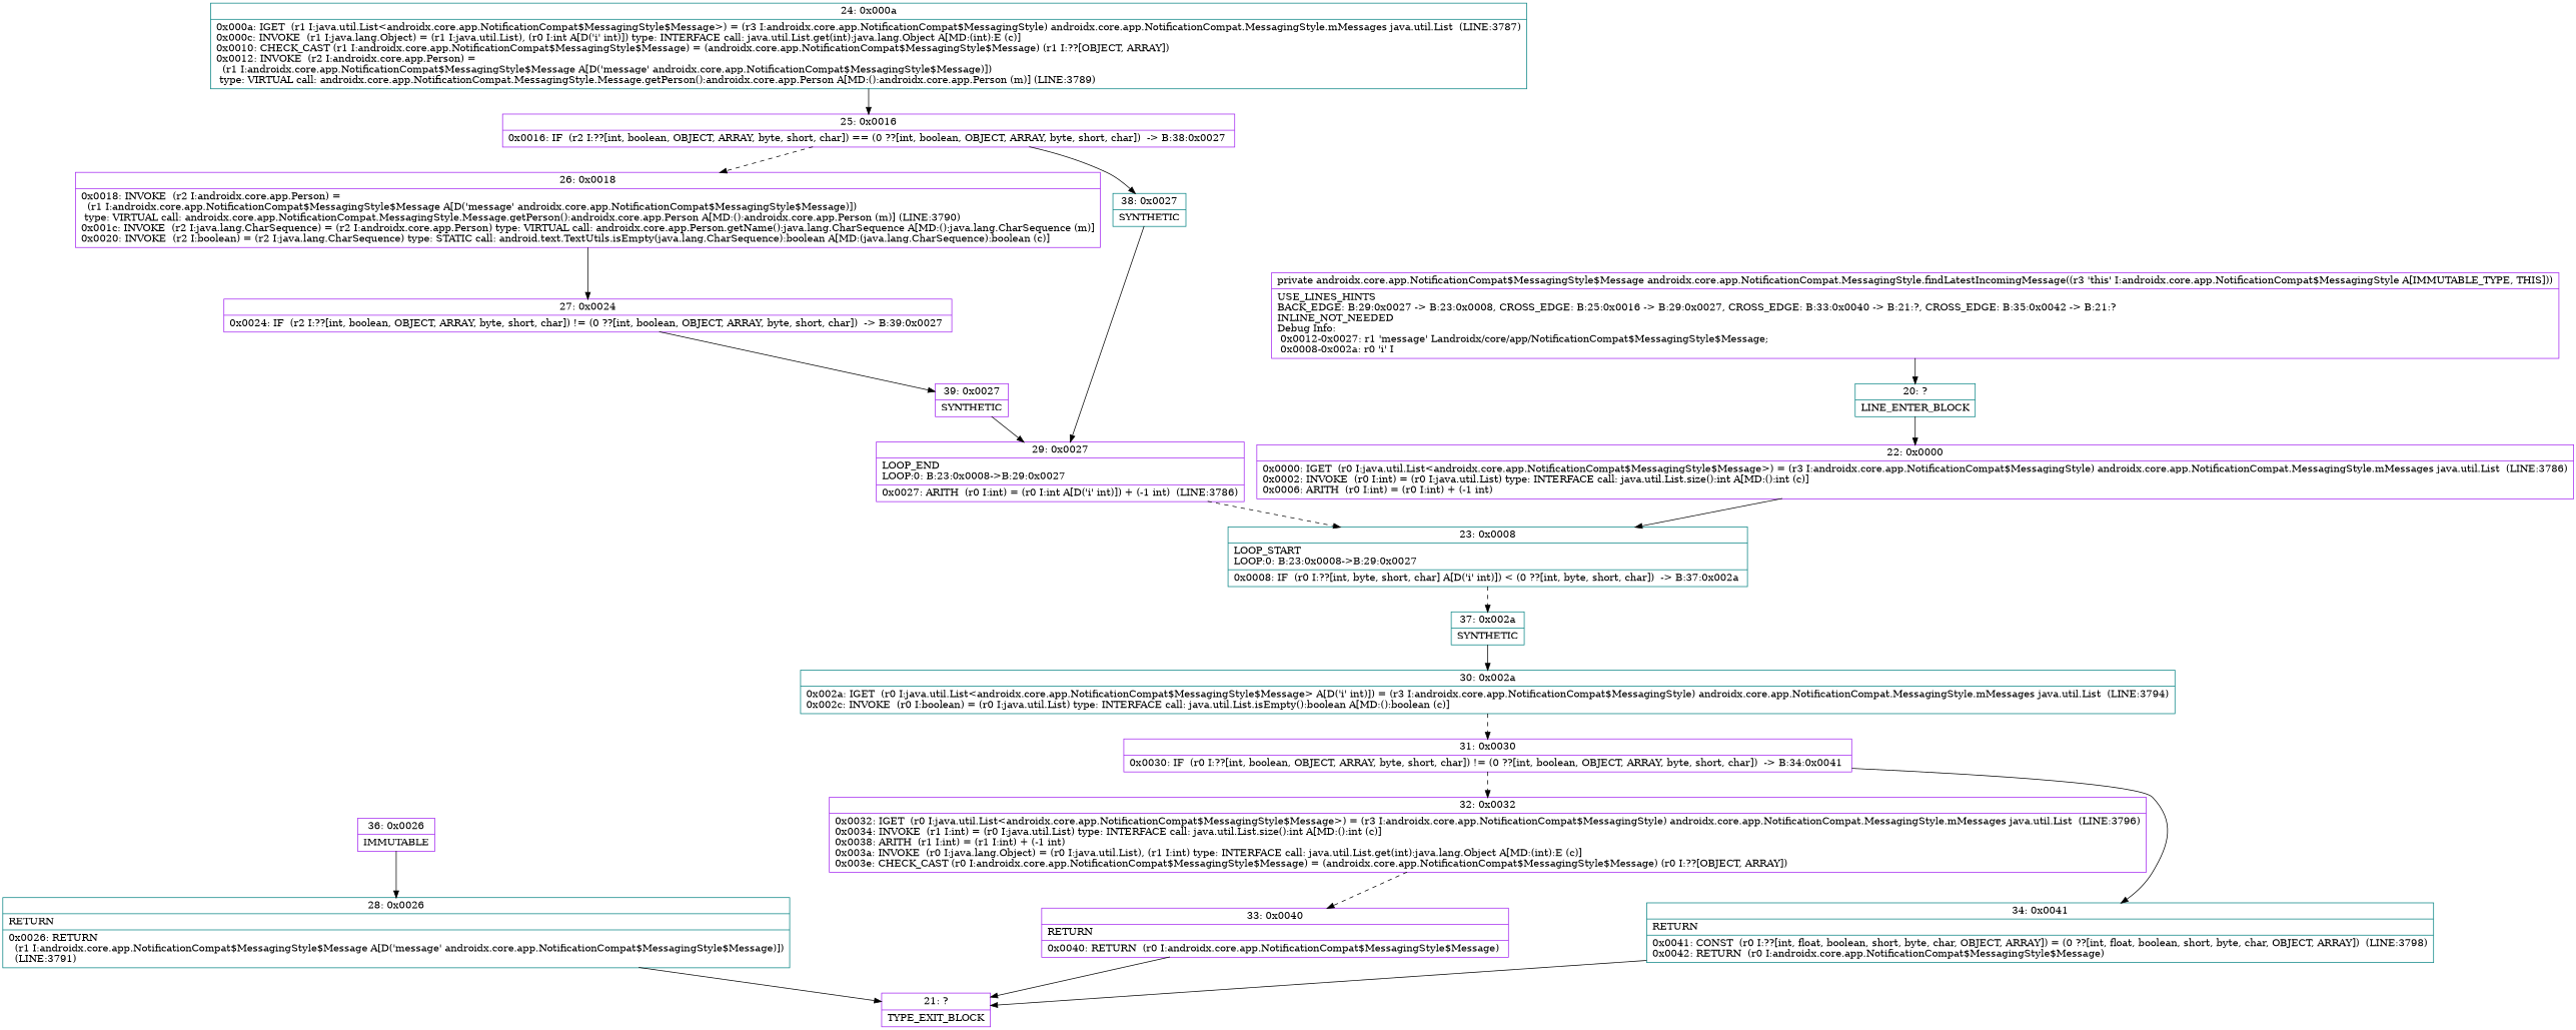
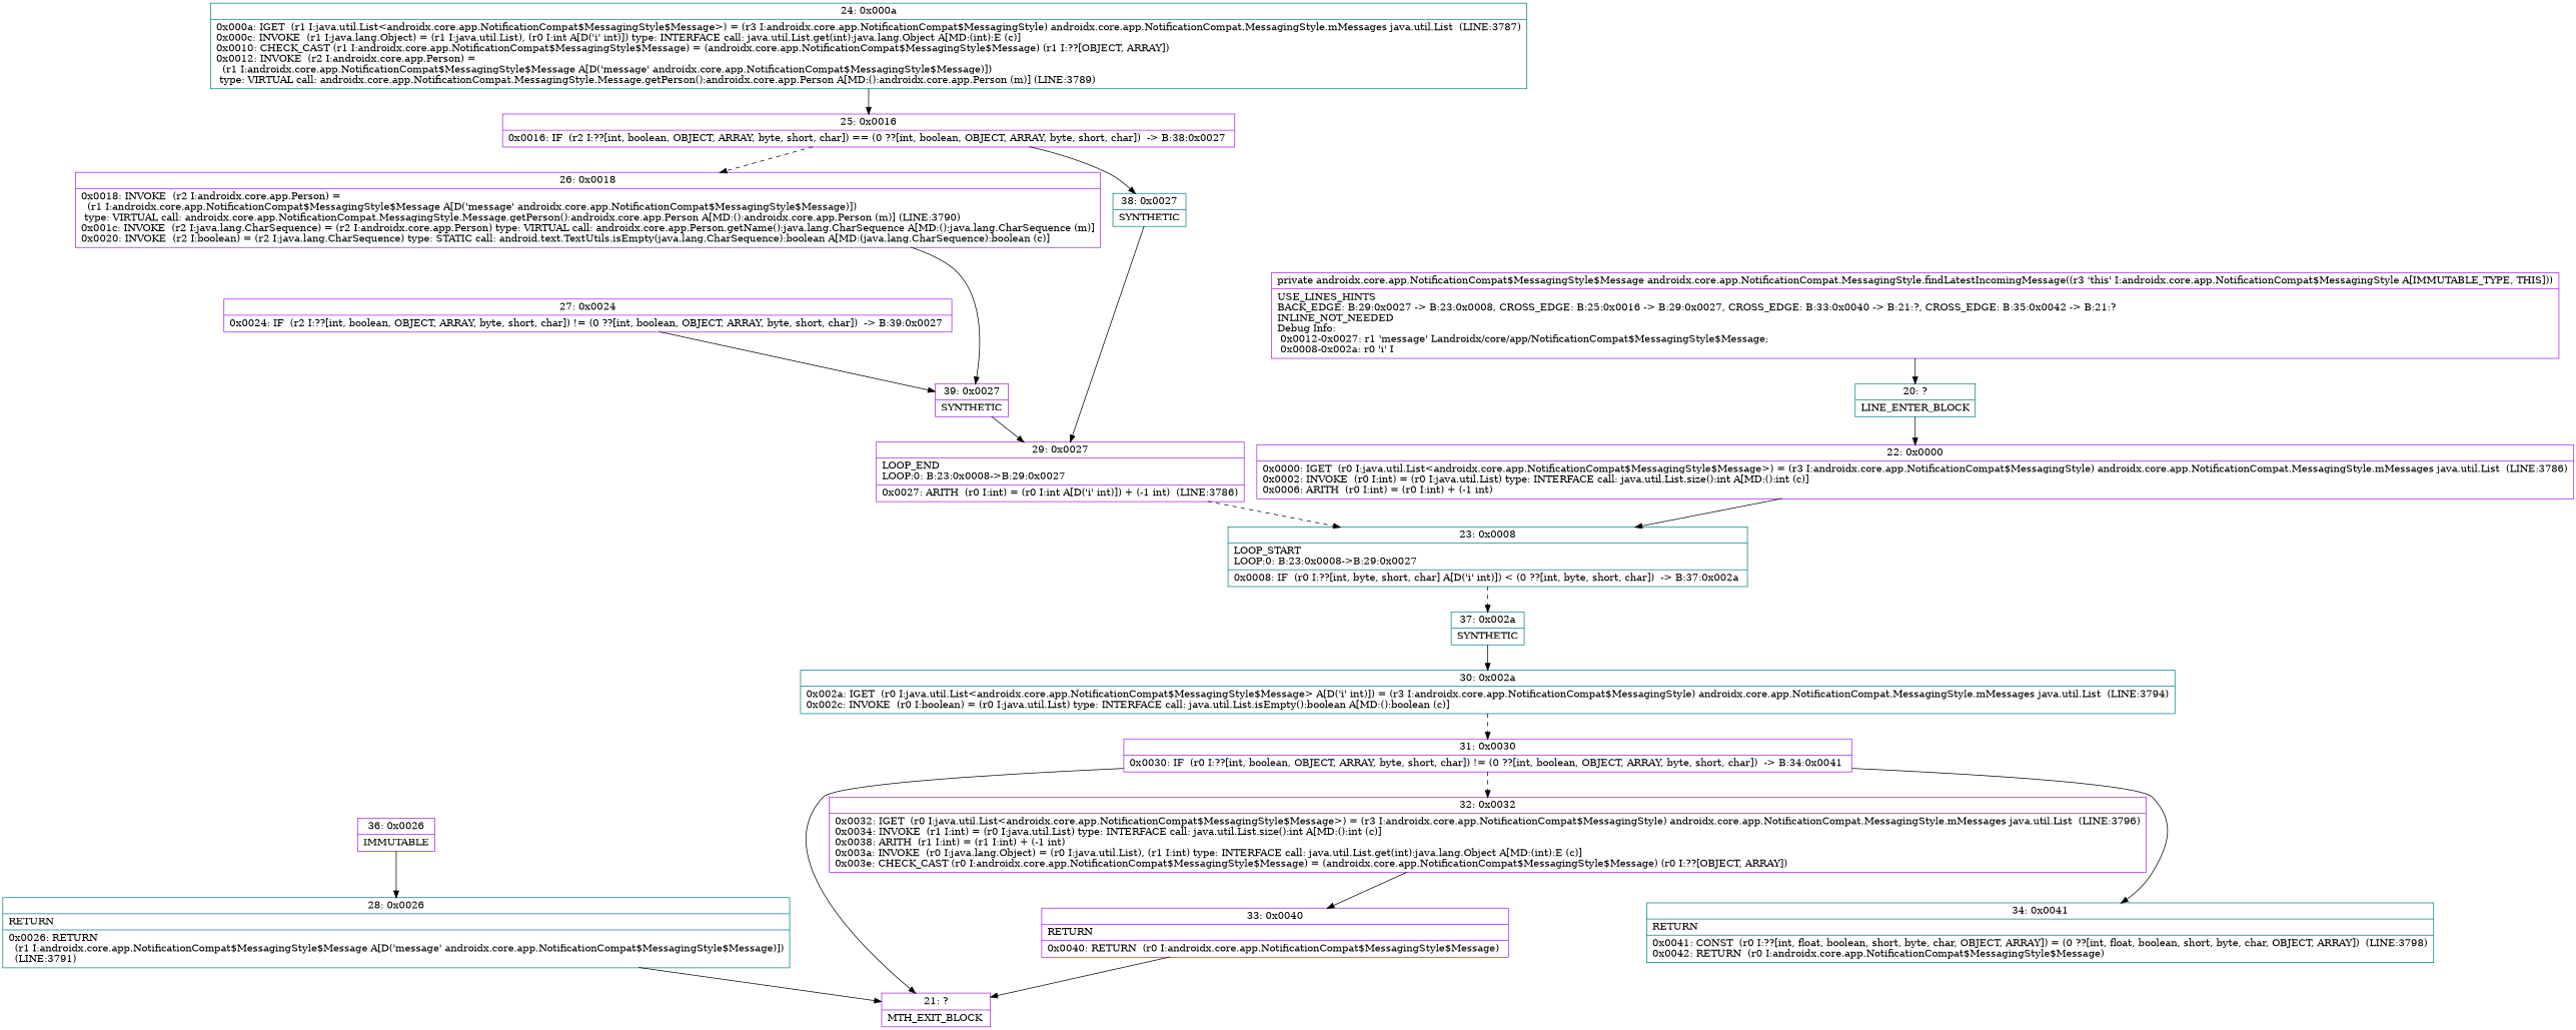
  digraph {
    node [color=purple shape=record]
    n1 [color=teal label="{20\:\ ?|LINE_ENTER_BLOCK\l}"]
    n2 [label="{22\:\ 0x0000|0x0000: IGET  (r0 I:java.util.List\<androidx.core.app.NotificationCompat$MessagingStyle$Message\>) = (r3 I:androidx.core.app.NotificationCompat$MessagingStyle) androidx.core.app.NotificationCompat.MessagingStyle.mMessages java.util.List  (LINE:3786)\l0x0002: INVOKE  (r0 I:int) = (r0 I:java.util.List) type: INTERFACE call: java.util.List.size():int A[MD:():int (c)]\l0x0006: ARITH  (r0 I:int) = (r0 I:int) + (\-1 int) \l}"]
    n3 [color=teal label="{23\:\ 0x0008|LOOP_START\lLOOP:0: B:23:0x0008\-\>B:29:0x0027\l|0x0008: IF  (r0 I:??[int, byte, short, char] A[D('i' int)]) \< (0 ??[int, byte, short, char])  \-\> B:37:0x002a \l}"]
    n4 [color=teal label="{37\:\ 0x002a|SYNTHETIC\l}"]
    n5 [color=teal label="{24\:\ 0x000a|0x000a: IGET  (r1 I:java.util.List\<androidx.core.app.NotificationCompat$MessagingStyle$Message\>) = (r3 I:androidx.core.app.NotificationCompat$MessagingStyle) androidx.core.app.NotificationCompat.MessagingStyle.mMessages java.util.List  (LINE:3787)\l0x000c: INVOKE  (r1 I:java.lang.Object) = (r1 I:java.util.List), (r0 I:int A[D('i' int)]) type: INTERFACE call: java.util.List.get(int):java.lang.Object A[MD:(int):E (c)]\l0x0010: CHECK_CAST (r1 I:androidx.core.app.NotificationCompat$MessagingStyle$Message) = (androidx.core.app.NotificationCompat$MessagingStyle$Message) (r1 I:??[OBJECT, ARRAY]) \l0x0012: INVOKE  (r2 I:androidx.core.app.Person) = \l  (r1 I:androidx.core.app.NotificationCompat$MessagingStyle$Message A[D('message' androidx.core.app.NotificationCompat$MessagingStyle$Message)])\l type: VIRTUAL call: androidx.core.app.NotificationCompat.MessagingStyle.Message.getPerson():androidx.core.app.Person A[MD:():androidx.core.app.Person (m)] (LINE:3789)\l}"]
    n6 [label="{25\:\ 0x0016|0x0016: IF  (r2 I:??[int, boolean, OBJECT, ARRAY, byte, short, char]) == (0 ??[int, boolean, OBJECT, ARRAY, byte, short, char])  \-\> B:38:0x0027 \l}"]
    n7 [color=teal label="{30\:\ 0x002a|0x002a: IGET  (r0 I:java.util.List\<androidx.core.app.NotificationCompat$MessagingStyle$Message\> A[D('i' int)]) = (r3 I:androidx.core.app.NotificationCompat$MessagingStyle) androidx.core.app.NotificationCompat.MessagingStyle.mMessages java.util.List  (LINE:3794)\l0x002c: INVOKE  (r0 I:boolean) = (r0 I:java.util.List) type: INTERFACE call: java.util.List.isEmpty():boolean A[MD:():boolean (c)]\l}"]
    n8 [label="{26\:\ 0x0018|0x0018: INVOKE  (r2 I:androidx.core.app.Person) = \l  (r1 I:androidx.core.app.NotificationCompat$MessagingStyle$Message A[D('message' androidx.core.app.NotificationCompat$MessagingStyle$Message)])\l type: VIRTUAL call: androidx.core.app.NotificationCompat.MessagingStyle.Message.getPerson():androidx.core.app.Person A[MD:():androidx.core.app.Person (m)] (LINE:3790)\l0x001c: INVOKE  (r2 I:java.lang.CharSequence) = (r2 I:androidx.core.app.Person) type: VIRTUAL call: androidx.core.app.Person.getName():java.lang.CharSequence A[MD:():java.lang.CharSequence (m)]\l0x0020: INVOKE  (r2 I:boolean) = (r2 I:java.lang.CharSequence) type: STATIC call: android.text.TextUtils.isEmpty(java.lang.CharSequence):boolean A[MD:(java.lang.CharSequence):boolean (c)]\l}"]
    n9 [color=teal label="{38\:\ 0x0027|SYNTHETIC\l}"]
    n10 [label="{27\:\ 0x0024|0x0024: IF  (r2 I:??[int, boolean, OBJECT, ARRAY, byte, short, char]) != (0 ??[int, boolean, OBJECT, ARRAY, byte, short, char])  \-\> B:39:0x0027 \l}"]
    n11 [label="{29\:\ 0x0027|LOOP_END\lLOOP:0: B:23:0x0008\-\>B:29:0x0027\l|0x0027: ARITH  (r0 I:int) = (r0 I:int A[D('i' int)]) + (\-1 int)  (LINE:3786)\l}"]
    n12 [label="{39\:\ 0x0027|SYNTHETIC\l}"]
    n13 [label="{36\:\ 0x0026|IMMUTABLE\l}"]
    n14 [color=teal label="{28\:\ 0x0026|RETURN\l|0x0026: RETURN  \l  (r1 I:androidx.core.app.NotificationCompat$MessagingStyle$Message A[D('message' androidx.core.app.NotificationCompat$MessagingStyle$Message)])\l  (LINE:3791)\l}"]
-   n15 [label="{21\:\ ?|TYPE_EXIT_BLOCK\l}"]
+   n15 [label="{21\:\ ?|MTH_EXIT_BLOCK\l}"]
    n16 [label="{31\:\ 0x0030|0x0030: IF  (r0 I:??[int, boolean, OBJECT, ARRAY, byte, short, char]) != (0 ??[int, boolean, OBJECT, ARRAY, byte, short, char])  \-\> B:34:0x0041 \l}"]
    n17 [label="{32\:\ 0x0032|0x0032: IGET  (r0 I:java.util.List\<androidx.core.app.NotificationCompat$MessagingStyle$Message\>) = (r3 I:androidx.core.app.NotificationCompat$MessagingStyle) androidx.core.app.NotificationCompat.MessagingStyle.mMessages java.util.List  (LINE:3796)\l0x0034: INVOKE  (r1 I:int) = (r0 I:java.util.List) type: INTERFACE call: java.util.List.size():int A[MD:():int (c)]\l0x0038: ARITH  (r1 I:int) = (r1 I:int) + (\-1 int) \l0x003a: INVOKE  (r0 I:java.lang.Object) = (r0 I:java.util.List), (r1 I:int) type: INTERFACE call: java.util.List.get(int):java.lang.Object A[MD:(int):E (c)]\l0x003e: CHECK_CAST (r0 I:androidx.core.app.NotificationCompat$MessagingStyle$Message) = (androidx.core.app.NotificationCompat$MessagingStyle$Message) (r0 I:??[OBJECT, ARRAY]) \l}"]
    n18 [color=teal label="{34\:\ 0x0041|RETURN\l|0x0041: CONST  (r0 I:??[int, float, boolean, short, byte, char, OBJECT, ARRAY]) = (0 ??[int, float, boolean, short, byte, char, OBJECT, ARRAY])  (LINE:3798)\l0x0042: RETURN  (r0 I:androidx.core.app.NotificationCompat$MessagingStyle$Message) \l}"]
    n19 [label="{33\:\ 0x0040|RETURN\l|0x0040: RETURN  (r0 I:androidx.core.app.NotificationCompat$MessagingStyle$Message) \l}"]
    n20 [label="{private androidx.core.app.NotificationCompat$MessagingStyle$Message androidx.core.app.NotificationCompat.MessagingStyle.findLatestIncomingMessage((r3 'this' I:androidx.core.app.NotificationCompat$MessagingStyle A[IMMUTABLE_TYPE, THIS]))  | USE_LINES_HINTS\lBACK_EDGE: B:29:0x0027 \-\> B:23:0x0008, CROSS_EDGE: B:25:0x0016 \-\> B:29:0x0027, CROSS_EDGE: B:33:0x0040 \-\> B:21:?, CROSS_EDGE: B:35:0x0042 \-\> B:21:?\lINLINE_NOT_NEEDED\lDebug Info:\l  0x0012\-0x0027: r1 'message' Landroidx\/core\/app\/NotificationCompat$MessagingStyle$Message;\l  0x0008\-0x002a: r0 'i' I\l}"]
    n1 -> n2
    n2 -> n3
    n3 -> n4 [style=dashed]
    n4 -> n7
    n5 -> n6
    n6 -> n8 [style=dashed]
    n6 -> n9
    n7 -> n16 [style=dashed]
-   n8 -> n10
+   n8 -> n12
    n9 -> n11
    n10 -> n12
    n11 -> n3 [style=dashed]
    n12 -> n11
    n13 -> n14
    n14 -> n15
    n16 -> n17 [style=dashed]
    n16 -> n18
-   n17 -> n19 [style=dashed]
-   n18 -> n15
+   n17 -> n19
+   n16 -> n15
    n19 -> n15
    n20 -> n1
  }
